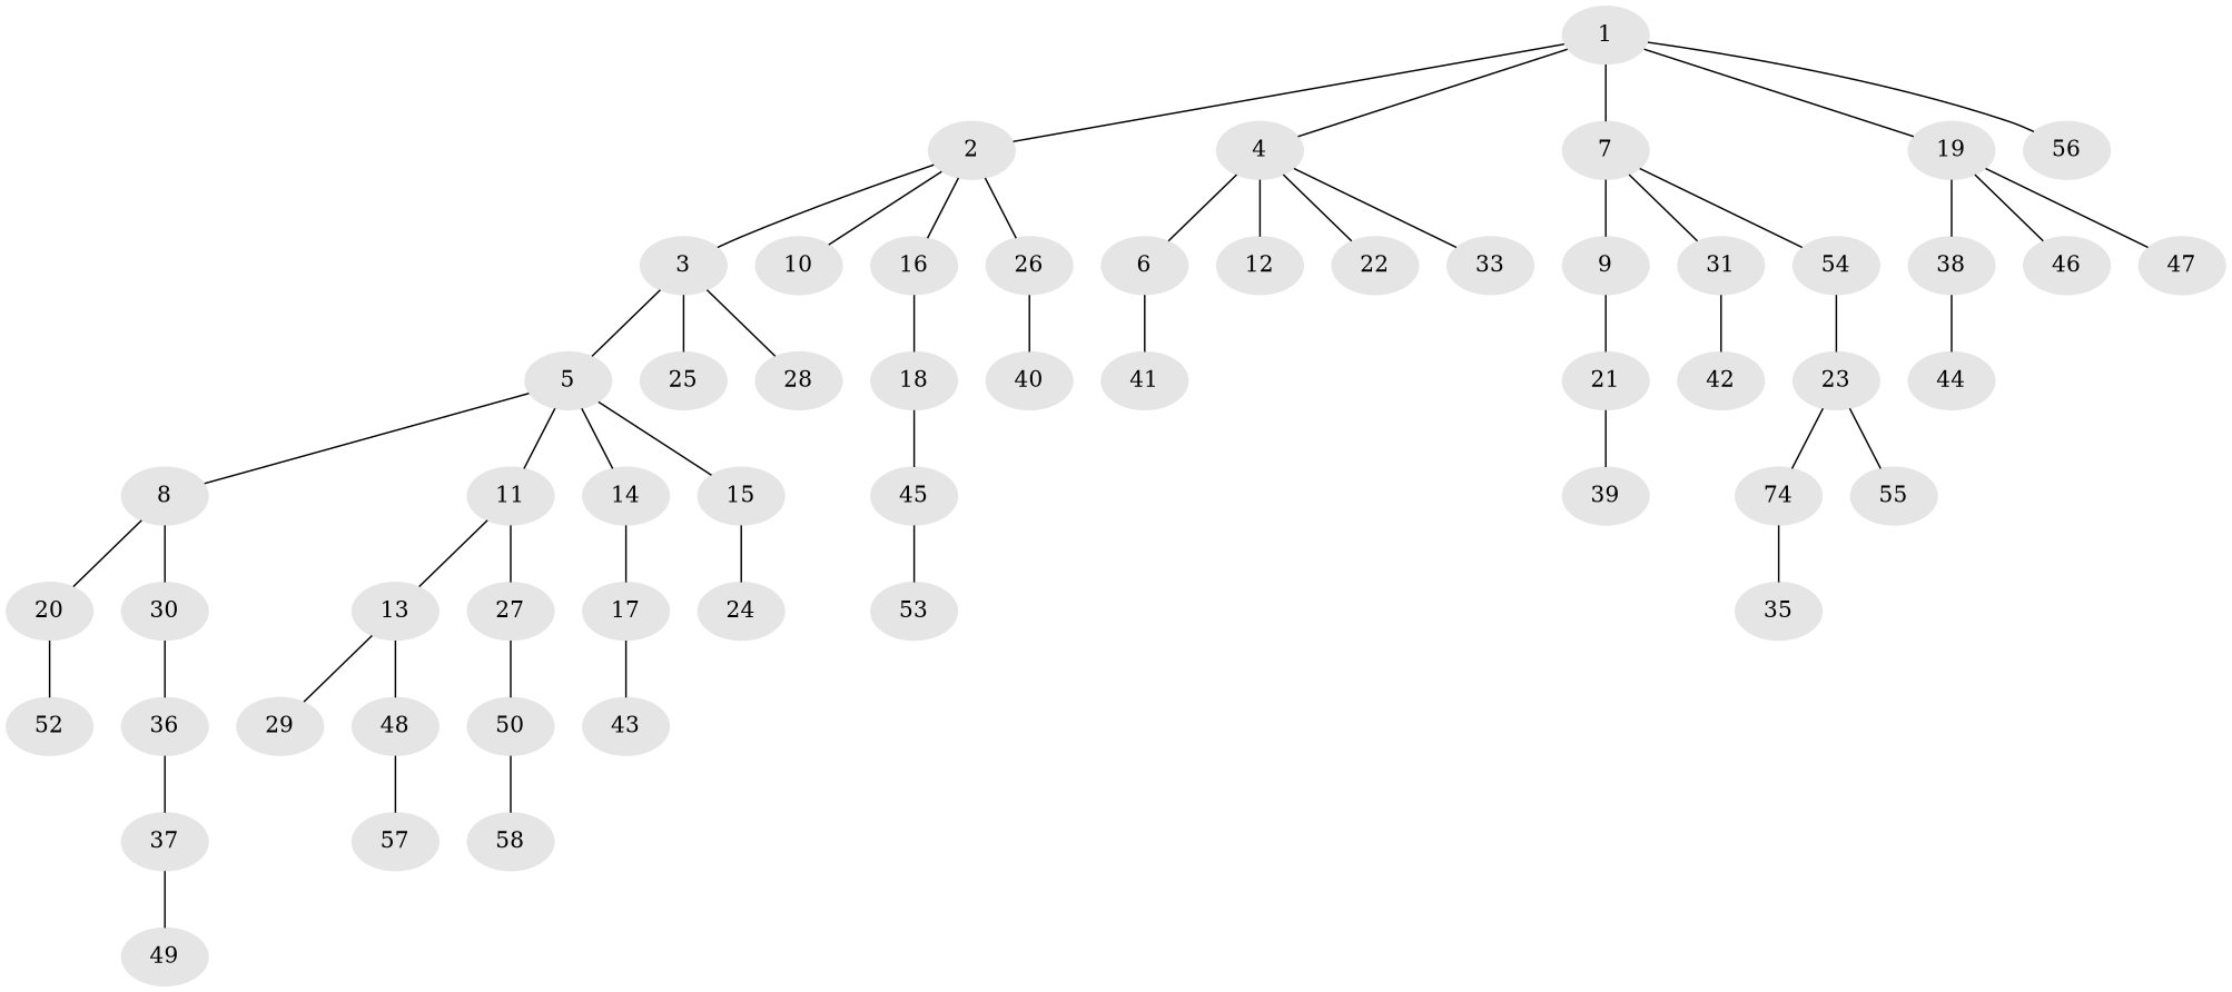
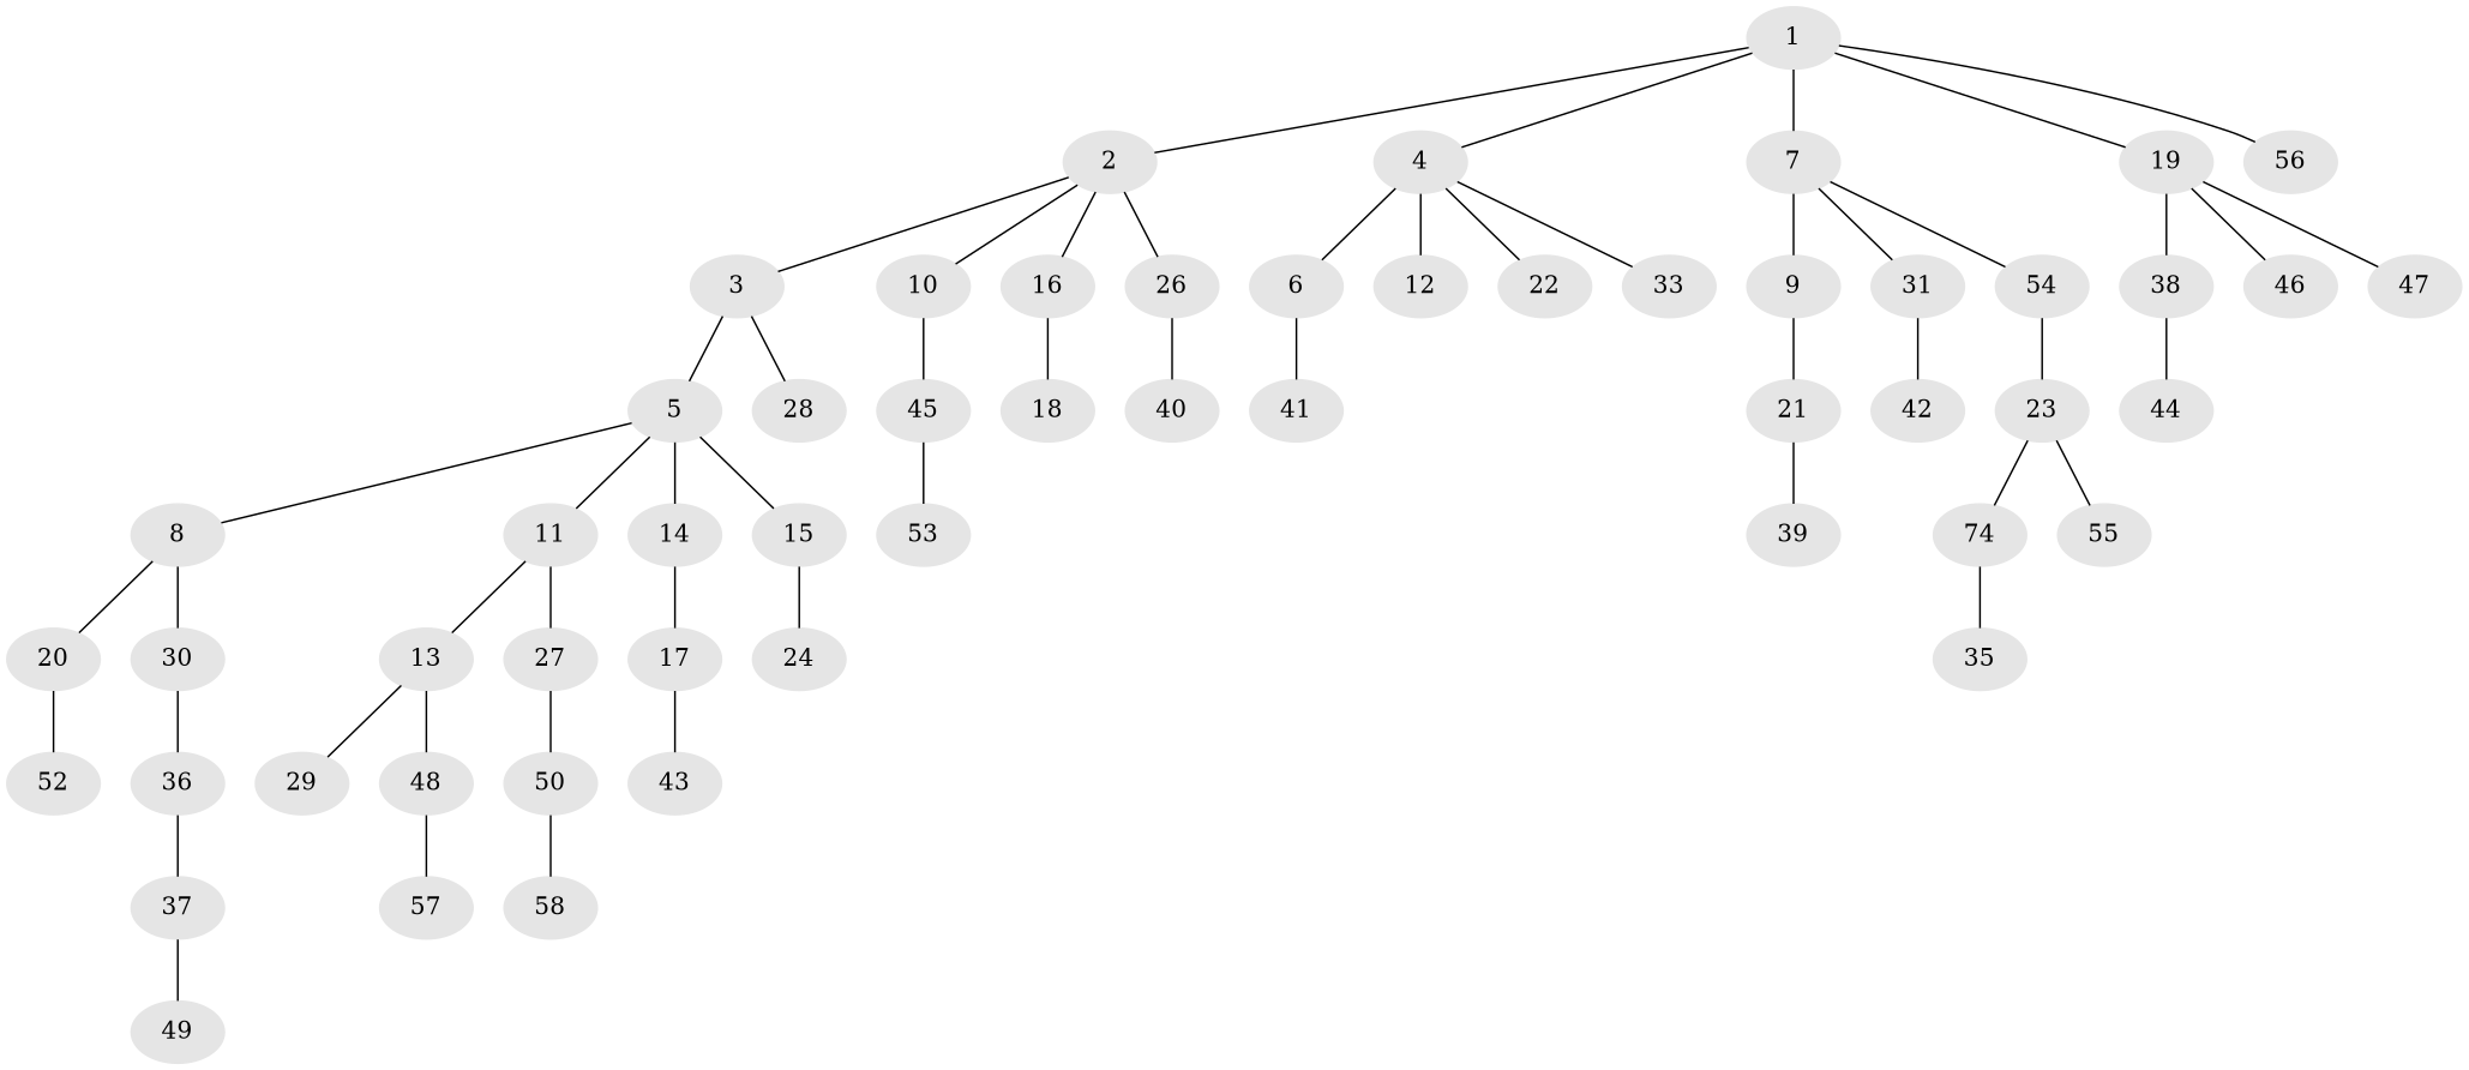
  graph {
    fontname="DejaVu Serif"
    node [color=gray90 fontname="DejaVu Serif" style=filled]
    edge [fontname="DejaVu Serif" weight=1.0]
    1
    2
    4
    7
    19
    56
    3
    10
    16
    26
    6
    12
    22
    33
    9
    31
    54
    38
    46
    47
    n21 [label=74]
    23
    55
    5
-   25
    28
    45
    18
    40
    8
    11
    14
    15
    41
    20
    30
    13
    27
    17
    24
    21
    42
    52
    36
    39
    53
    29
    48
    50
    57
    43
    44
    35
    58
    37
    49
    1 -- 2
    1 -- 4
    1 -- 7
    1 -- 19
    1 -- 56
    2 -- 3
    2 -- 10
    2 -- 16
    2 -- 26 [weight=2.0]
    4 -- 6
    4 -- 12 [weight=5.0]
    4 -- 22
    4 -- 33
    7 -- 9 [weight=3.0]
    7 -- 31
    7 -- 54
    19 -- 38
    19 -- 46
    19 -- 47
    3 -- 5 [weight=2.0]
-   3 -- 25
    3 -- 28
-   18 -- 45
+   10 -- 45
    16 -- 18
    26 -- 40
    6 -- 41
    9 -- 21
    31 -- 42
    54 -- 23
    38 -- 44
    n21 -- 35
    23 -- n21
    23 -- 55
    5 -- 8
    5 -- 11
    5 -- 14
    5 -- 15
    45 -- 53
    8 -- 20
    8 -- 30
    11 -- 13
    11 -- 27
    14 -- 17 [weight=2.0]
    15 -- 24
    20 -- 52
    30 -- 36
    13 -- 29
    13 -- 48
    27 -- 50
    17 -- 43
    21 -- 39
    36 -- 37 [weight=5.0]
    48 -- 57
    50 -- 58
    37 -- 49
  }
